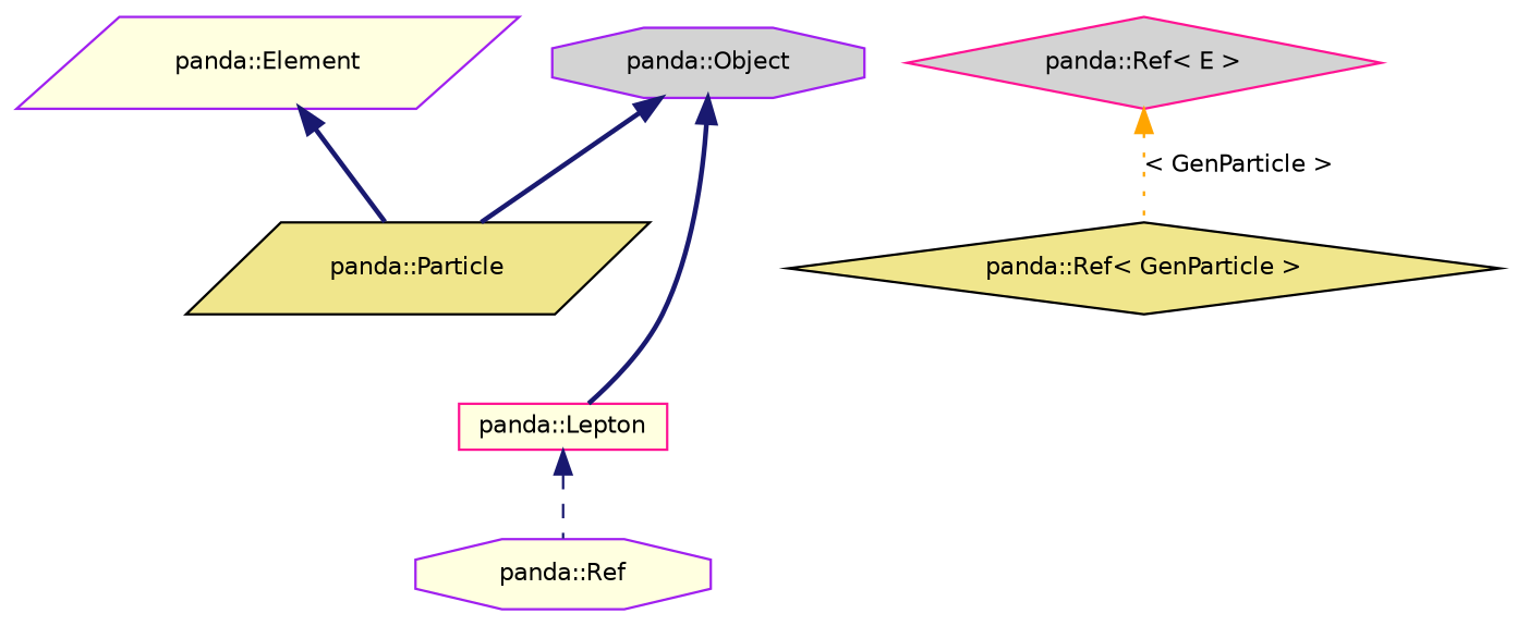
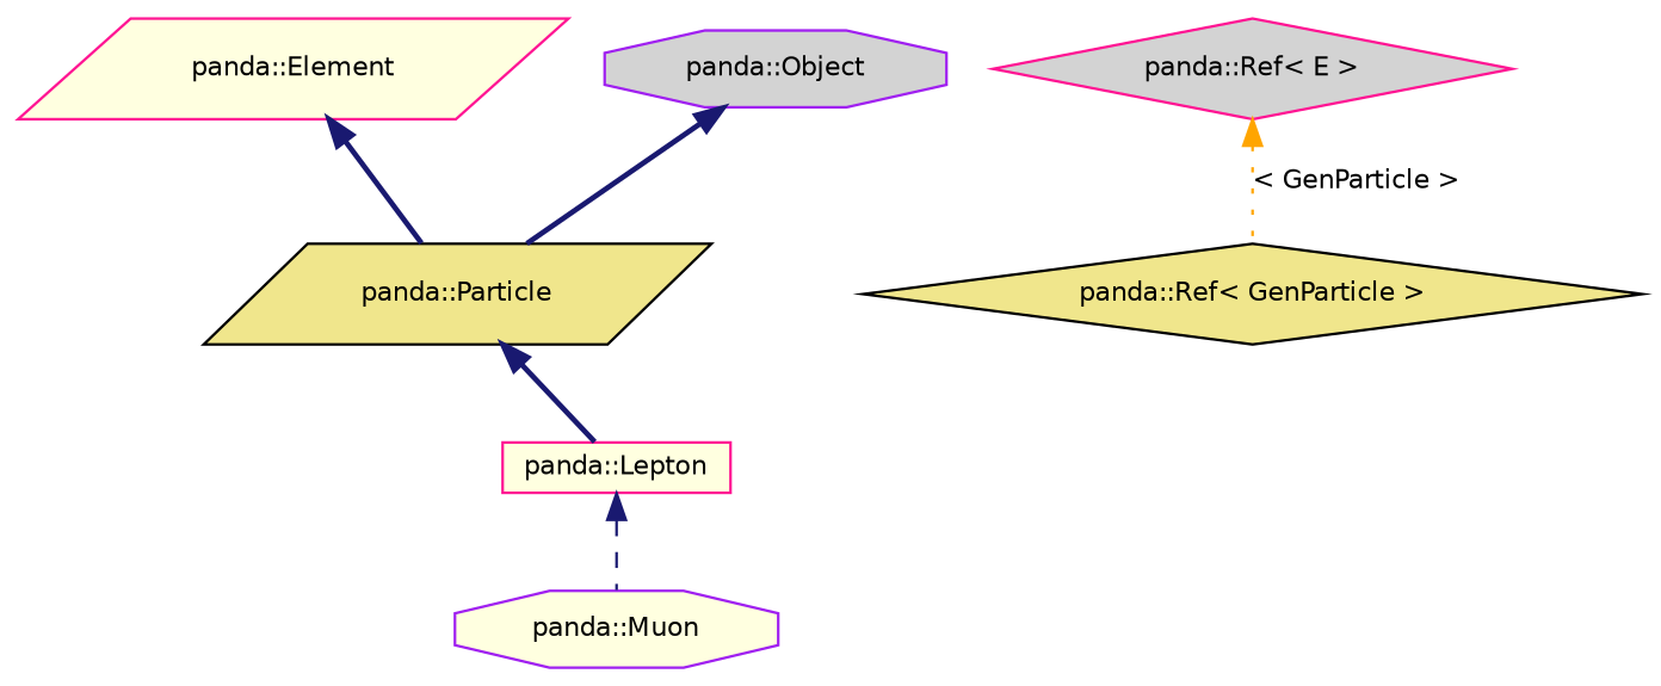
  digraph {
    node [color=purple fillcolor=lightyellow fontname=Helvetica fontsize=10 shape=octagon style=filled]
    edge [color=midnightblue dir=back fontname=Helvetica fontsize=10 labelfontname=Helvetica labelfontsize=10 style=bold]
-   n1 [fontcolor=black height=0.2 label="panda::Ref" width=0.4]
+   n1 [fontcolor=black height=0.2 label="panda::Muon" width=0.4]
    n2 [color=deeppink height=0.2 label="panda::Lepton" shape=box width=0.4]
    n3 [color=black fillcolor=khaki height=0.2 label="panda::Particle" shape=parallelogram width=0.4]
-   n4 [height=0.2 label="panda::Element" shape=parallelogram width=0.4]
+   n4 [color=deeppink height=0.2 label="panda::Element" shape=parallelogram width=0.4]
    n5 [fillcolor=lightgrey height=0.2 label="panda::Object" width=0.4]
    n6 [color=black fillcolor=khaki height=0.2 label="panda::Ref\< GenParticle \>" shape=diamond width=0.4]
    n7 [color=deeppink fillcolor=lightgrey height=0.2 label="panda::Ref\< E \>" shape=diamond width=0.4]
    n2 -> n1 [style=dashed]
-   n5 -> n2
+   n3 -> n2
    n4 -> n3
    n5 -> n3
    n7 -> n6 [color=orange label="\< GenParticle \>" style=dotted]
  }
